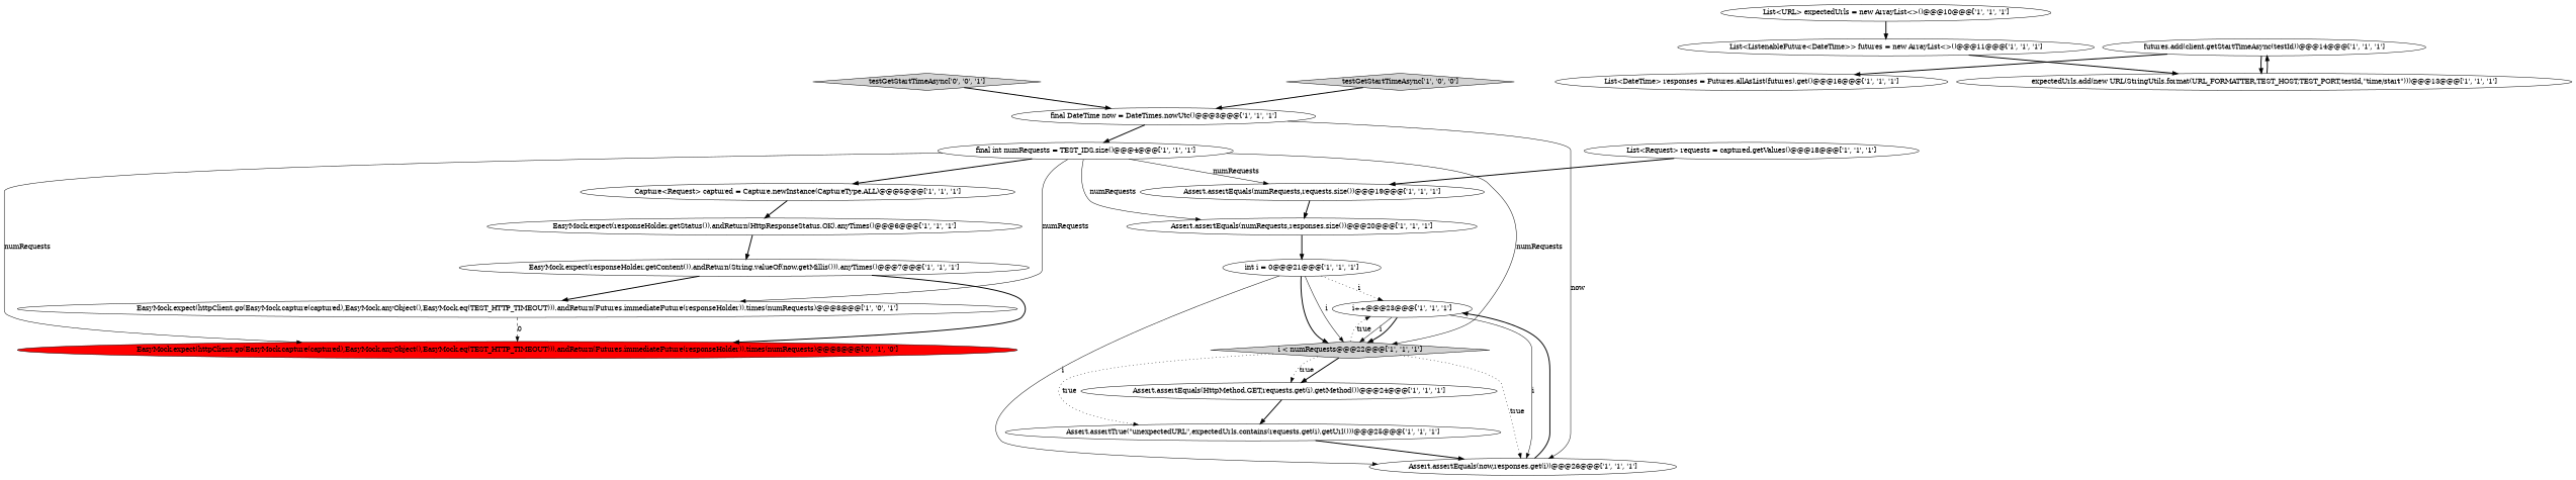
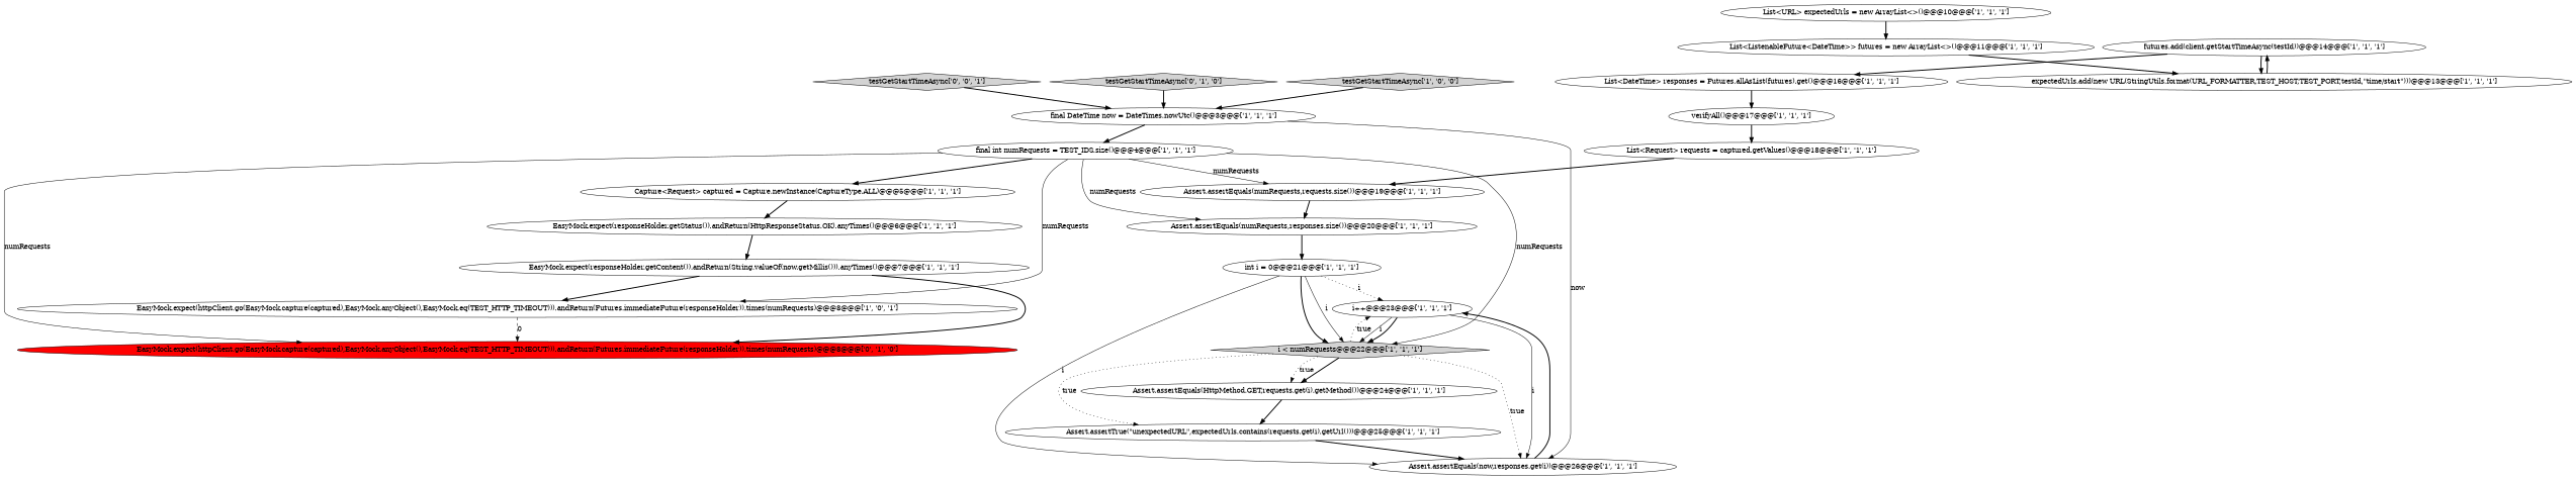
  digraph {
    node [fillcolor=white shape=ellipse style=filled]
    edge [style=bold]
+   n1 [label="verifyAll()@@@17@@@['1', '1', '1']"]
    n2 [label="List<Request> requests = captured.getValues()@@@18@@@['1', '1', '1']"]
    n3 [label="Assert.assertEquals(numRequests,requests.size())@@@19@@@['1', '1', '1']"]
    n4 [fillcolor=red label="EasyMock.expect(httpClient.go(EasyMock.capture(captured),EasyMock.anyObject(),EasyMock.eq(TEST_HTTP_TIMEOUT))).andReturn(Futures.immediateFuture(responseHolder)).times(numRequests)@@@8@@@['0', '1', '0']"]
    n5 [label="i++@@@23@@@['1', '1', '1']"]
    n6 [fillcolor=lightgray label="i < numRequests@@@22@@@['1', '1', '1']" shape=diamond]
    n7 [label="Assert.assertEquals(now,responses.get(i))@@@26@@@['1', '1', '1']"]
    n8 [label="Assert.assertEquals(HttpMethod.GET,requests.get(i).getMethod())@@@24@@@['1', '1', '1']"]
    n9 [label="Assert.assertTrue(\"unexpectedURL\",expectedUrls.contains(requests.get(i).getUrl()))@@@25@@@['1', '1', '1']"]
    n10 [label="EasyMock.expect(responseHolder.getContent()).andReturn(String.valueOf(now.getMillis())).anyTimes()@@@7@@@['1', '1', '1']"]
    n11 [label="EasyMock.expect(httpClient.go(EasyMock.capture(captured),EasyMock.anyObject(),EasyMock.eq(TEST_HTTP_TIMEOUT))).andReturn(Futures.immediateFuture(responseHolder)).times(numRequests)@@@8@@@['1', '0', '1']"]
    n12 [fillcolor=lightgray label="testGetStartTimeAsync['1', '0', '0']" shape=diamond]
    n13 [label="final DateTime now = DateTimes.nowUtc()@@@3@@@['1', '1', '1']"]
    n14 [label="final int numRequests = TEST_IDS.size()@@@4@@@['1', '1', '1']"]
    n15 [label="List<ListenableFuture<DateTime>> futures = new ArrayList<>()@@@11@@@['1', '1', '1']"]
    n16 [label="expectedUrls.add(new URL(StringUtils.format(URL_FORMATTER,TEST_HOST,TEST_PORT,testId,\"time/start\")))@@@13@@@['1', '1', '1']"]
    n17 [label="futures.add(client.getStartTimeAsync(testId))@@@14@@@['1', '1', '1']"]
    n18 [label="List<DateTime> responses = Futures.allAsList(futures).get()@@@16@@@['1', '1', '1']"]
    n19 [label="Assert.assertEquals(numRequests,responses.size())@@@20@@@['1', '1', '1']"]
    n20 [label="int i = 0@@@21@@@['1', '1', '1']"]
    n21 [label="EasyMock.expect(responseHolder.getStatus()).andReturn(HttpResponseStatus.OK).anyTimes()@@@6@@@['1', '1', '1']"]
    n22 [fillcolor=lightgray label="testGetStartTimeAsync['0', '0', '1']" shape=diamond]
+   n23 [fillcolor=lightgray label="testGetStartTimeAsync['0', '1', '0']" shape=diamond]
    n24 [label="Capture<Request> captured = Capture.newInstance(CaptureType.ALL)@@@5@@@['1', '1', '1']"]
    n25 [label="List<URL> expectedUrls = new ArrayList<>()@@@10@@@['1', '1', '1']"]
+   n1 -> n2
    n2 -> n3
    n3 -> n19
    n5 -> n6 [label=i style=solid]
    n5 -> n6
    n5 -> n7 [label=i style=solid]
    n6 -> n5 [label=true style=dotted]
    n6 -> n7 [label=true style=dotted]
    n6 -> n8
    n6 -> n8 [label=true style=dotted]
    n6 -> n9 [label=true style=dotted]
    n7 -> n5
    n8 -> n9
    n9 -> n7
    n10 -> n4
    n10 -> n11
    n11 -> n4 [label=0 style=dashed]
    n12 -> n13
    n13 -> n7 [label=now style=solid]
    n13 -> n14
    n14 -> n3 [label=numRequests style=solid]
    n14 -> n4 [label=numRequests style=solid]
    n14 -> n6 [label=numRequests style=solid]
    n14 -> n11 [label=numRequests style=solid]
    n14 -> n19 [label=numRequests style=solid]
    n14 -> n24
    n15 -> n16
    n16 -> n17
    n17 -> n16
    n17 -> n18
+   n18 -> n1
    n19 -> n20
    n20 -> n5 [label=i style=dotted]
    n20 -> n6
    n20 -> n6 [label=i style=solid]
    n20 -> n7 [label=i style=solid]
    n21 -> n10
    n22 -> n13
+   n23 -> n13
    n24 -> n21
    n25 -> n15
  }
